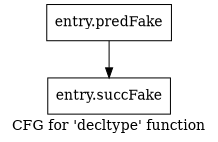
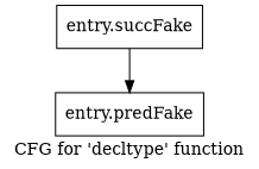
  digraph {
    label="CFG for 'decltype' function"
    node [shape=record]
    n1 [label="{entry.predFake}"]
    n2 [filename="/tools/Xilinx/Vitis_HLS/2022.1/tps/lnx64/gcc-8.3.0/lib/gcc/x86_64-pc-linux-gnu/8.3.0/../../../../include/c++/8.3.0/bits/hashtable_policy.h" label="{entry.succFake}" linenumber=94]
-   n1 -> n2 [execusionnum=407 filename="/tools/Xilinx/Vitis_HLS/2022.1/tps/lnx64/gcc-8.3.0/lib/gcc/x86_64-pc-linux-gnu/8.3.0/../../../../include/c++/8.3.0/bits/hashtable_policy.h"]
+   n2 -> n1 [execusionnum=407 filename="/tools/Xilinx/Vitis_HLS/2022.1/tps/lnx64/gcc-8.3.0/lib/gcc/x86_64-pc-linux-gnu/8.3.0/../../../../include/c++/8.3.0/bits/hashtable_policy.h"]
  }
